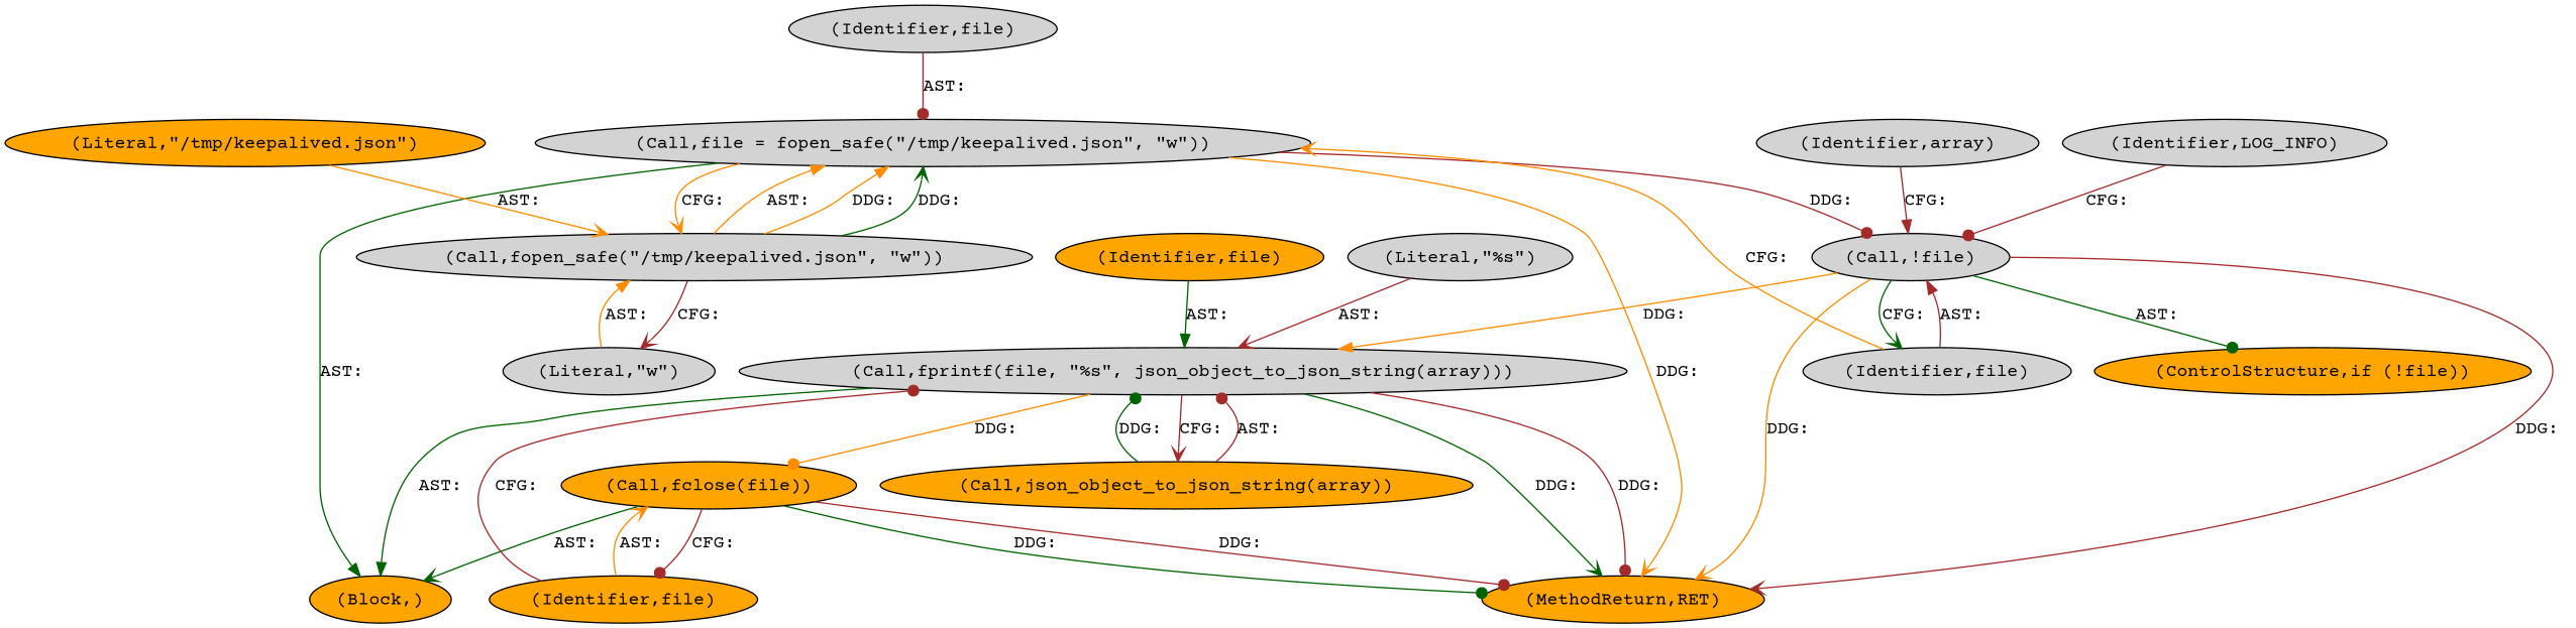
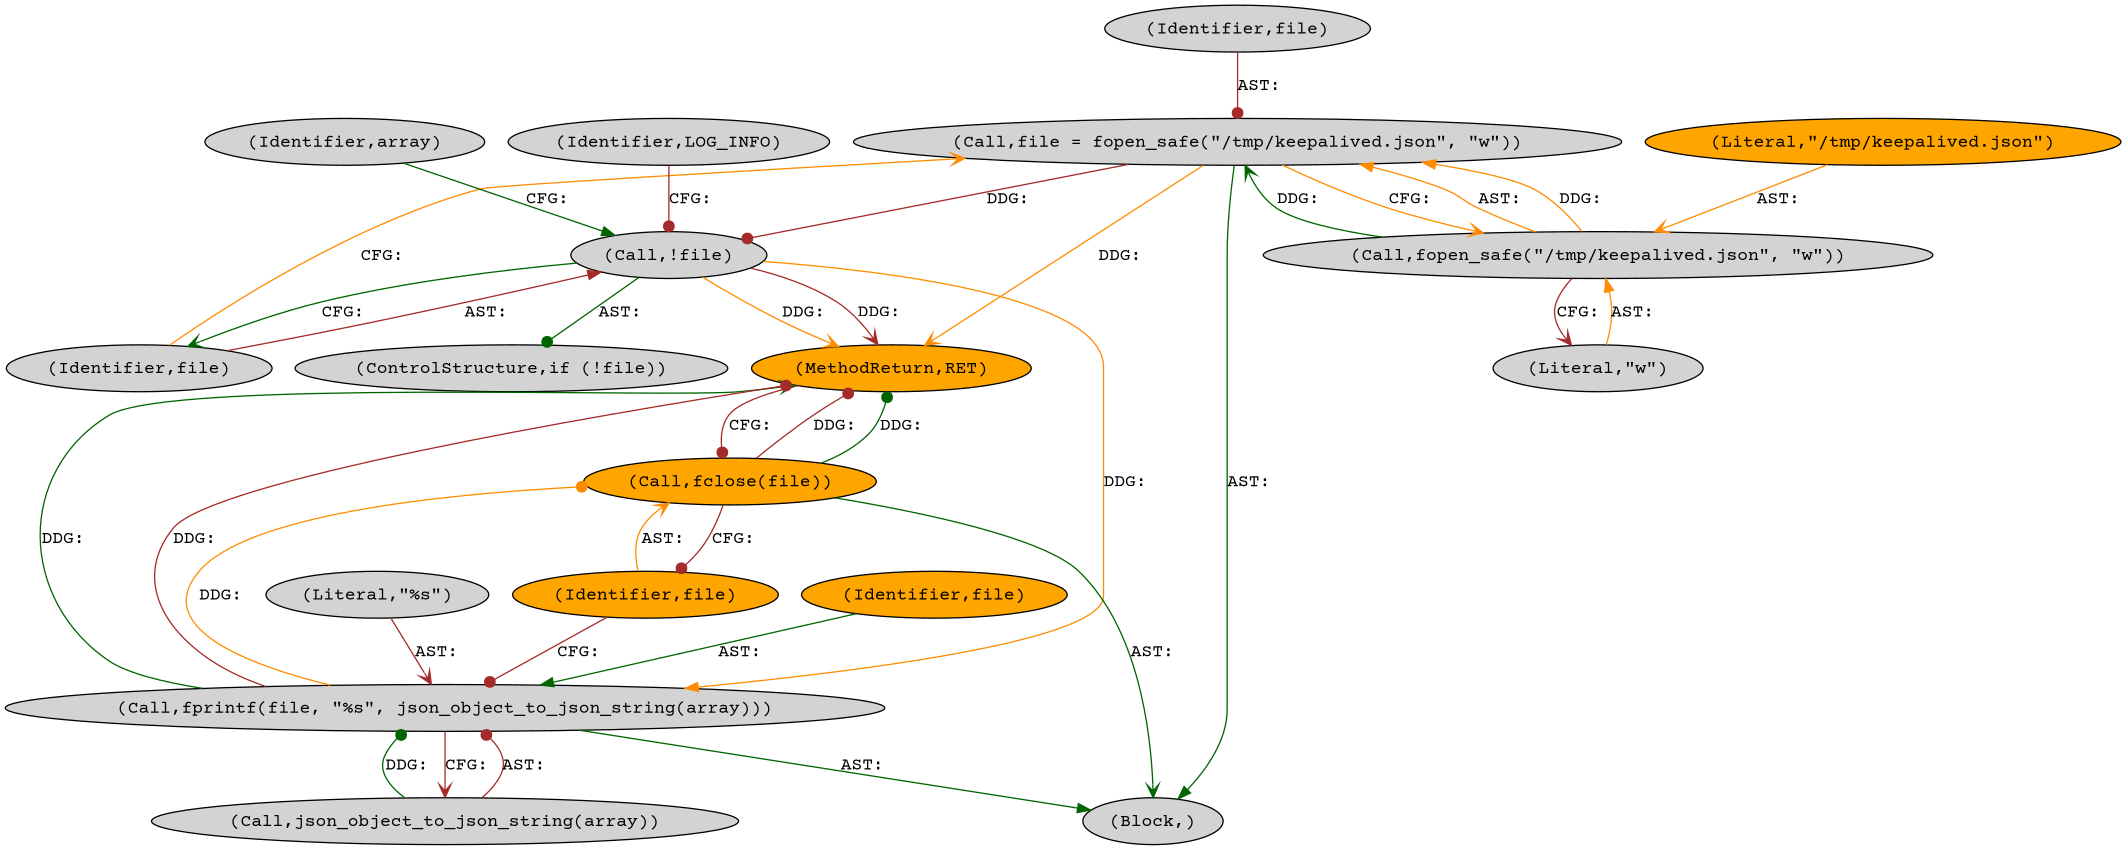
  digraph {
    fontname="Courier Prime"
    node [fillcolor=lightgrey fontname="Courier Prime" style=filled]
    edge [arrowhead=vee color=brown fontname="Courier Prime"]
    n1 [label="(Call,file = fopen_safe(\"/tmp/keepalived.json\", \"w\"))"]
    n2 [label="(Call,fopen_safe(\"/tmp/keepalived.json\", \"w\"))"]
    n3 [label="(Call,!file)"]
    n4 [fillcolor=orange label="(MethodReturn,RET)"]
-   n5 [fillcolor=orange label="(Block,)"]
+   n5 [label="(Block,)"]
    n6 [label="(Literal,\"w\")"]
    n7 [label="(Call,fprintf(file, \"%s\", json_object_to_json_string(array)))"]
    n8 [label="(Identifier,file)"]
-   n9 [fillcolor=orange label="(ControlStructure,if (!file))"]
+   n9 [label="(ControlStructure,if (!file))"]
    n10 [fillcolor=orange label="(Call,fclose(file))"]
-   n11 [fillcolor=orange label="(Call,json_object_to_json_string(array))"]
+   n11 [label="(Call,json_object_to_json_string(array))"]
    n12 [fillcolor=orange label="(Identifier,file)"]
    n13 [fillcolor=orange label="(Literal,\"/tmp/keepalived.json\")"]
    n14 [label="(Literal,\"%s\")"]
    n15 [fillcolor=orange label="(Identifier,file)"]
    n16 [label="(Identifier,LOG_INFO)"]
    n17 [label="(Identifier,file)"]
    n18 [label="(Identifier,array)"]
    n1 -> n2 [color=darkorange label="CFG: "]
    n1 -> n3 [arrowhead=dot label="DDG: "]
    n1 -> n4 [color=darkorange label="DDG: "]
    n1 -> n5 [arrowhead=normal color=darkgreen label="AST: "]
    n2 -> n1 [arrowhead=normal color=darkorange label="AST: "]
    n2 -> n1 [arrowhead=normal color=darkorange label="DDG: "]
    n2 -> n1 [color=darkgreen label="DDG: "]
    n2 -> n6 [label="CFG: "]
    n3 -> n4 [color=darkorange label="DDG: "]
    n3 -> n4 [label="DDG: "]
    n3 -> n7 [arrowhead=normal color=darkorange label="DDG: "]
    n3 -> n8 [color=darkgreen label="CFG: "]
    n3 -> n9 [arrowhead=dot color=darkgreen label="AST: "]
+   n4 -> n10 [arrowhead=dot label="CFG: "]
    n6 -> n2 [arrowhead=normal color=darkorange label="AST: "]
    n7 -> n4 [color=darkgreen label="DDG: "]
    n7 -> n4 [arrowhead=dot label="DDG: "]
    n7 -> n5 [arrowhead=normal color=darkgreen label="AST: "]
    n7 -> n10 [arrowhead=dot color=darkorange label="DDG: "]
    n7 -> n11 [label="CFG: "]
    n8 -> n1 [color=darkorange label="CFG: "]
    n8 -> n3 [arrowhead=normal label="AST: "]
    n10 -> n4 [arrowhead=dot label="DDG: "]
    n10 -> n4 [arrowhead=dot color=darkgreen label="DDG: "]
    n10 -> n5 [color=darkgreen label="AST: "]
    n10 -> n12 [arrowhead=dot label="CFG: "]
    n11 -> n7 [arrowhead=dot label="AST: "]
    n11 -> n7 [arrowhead=dot color=darkgreen label="DDG: "]
    n12 -> n7 [arrowhead=dot label="CFG: "]
    n12 -> n10 [color=darkorange label="AST: "]
    n13 -> n2 [color=darkorange label="AST: "]
    n14 -> n7 [label="AST: "]
    n15 -> n7 [arrowhead=normal color=darkgreen label="AST: "]
    n16 -> n3 [arrowhead=dot label="CFG: "]
    n17 -> n1 [arrowhead=dot label="AST: "]
-   n18 -> n3 [arrowhead=normal label="CFG: "]
+   n18 -> n3 [arrowhead=normal color=darkgreen label="CFG: "]
  }
